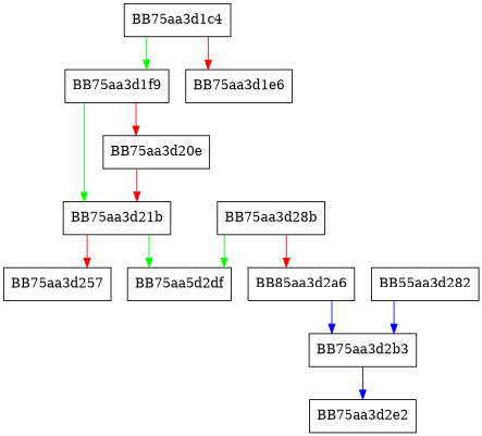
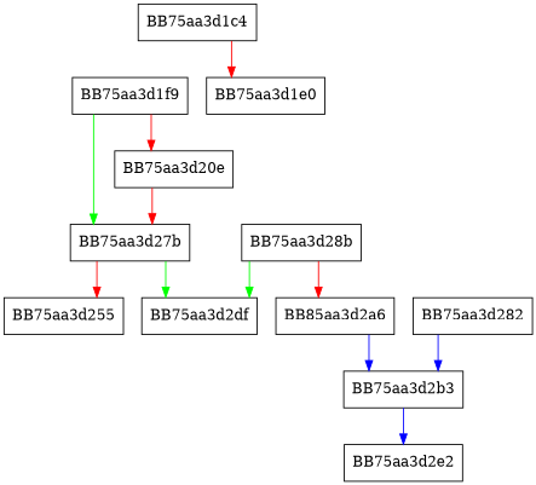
  digraph {
    splines=ortho
    node [shape=box]
    edge [color=red]
    BB75aa3d1c4
    BB75aa3d1f9
-   BB75aa3d1e0 [label=BB75aa3d1e6]
-   BB75aa3d21b
+   BB75aa3d1e0
+   BB75aa3d21b [label=BB75aa3d27b]
    BB75aa3d20e
-   BB75aa3d2df [label=BB75aa5d2df]
-   BB75aa3d255 [label=BB75aa3d257]
+   BB75aa3d2df
+   BB75aa3d255
    BB75aa3d28b
    n9 [label=BB85aa3d2a6]
-   BB75aa3d282 [label=BB55aa3d282]
+   BB75aa3d282
    BB75aa3d2b3
    BB75aa3d2e2
-   BB75aa3d1c4 -> BB75aa3d1f9 [color=green]
    BB75aa3d1c4 -> BB75aa3d1e0
    BB75aa3d1f9 -> BB75aa3d21b [color=green]
    BB75aa3d1f9 -> BB75aa3d20e
    BB75aa3d21b -> BB75aa3d2df [color=green]
    BB75aa3d21b -> BB75aa3d255
    BB75aa3d20e -> BB75aa3d21b
    BB75aa3d28b -> BB75aa3d2df [color=green]
    BB75aa3d28b -> n9
    n9 -> BB75aa3d2b3 [color=blue]
    BB75aa3d282 -> BB75aa3d2b3 [color=blue]
    BB75aa3d2b3 -> BB75aa3d2e2 [color=blue]
  }
